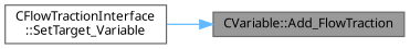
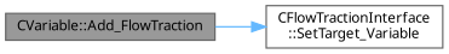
  digraph {
    rankdir=RL
    fontname="Noto Sans"
    node [fontname="Noto Sans" fontsize=10 shape=box style=filled]
    n1 [color=gray40 fillcolor=grey60 fontcolor=black height=0.2 label="CVariable::Add_FlowTraction" width=0.4]
    n2 [color=grey40 fillcolor=white height=0.2 label="CFlowTractionInterface\l::SetTarget_Variable" width=0.4]
-   n1 -> n2 [color=steelblue1 dir=back fontname="Noto Sans" fontsize=10 labelfontname=Helvetica labelfontsize=10 style=solid]
+   n2 -> n1 [color=steelblue1 dir=back fontname="Noto Sans" fontsize=10 labelfontname=Helvetica labelfontsize=10 style=solid]
  }
